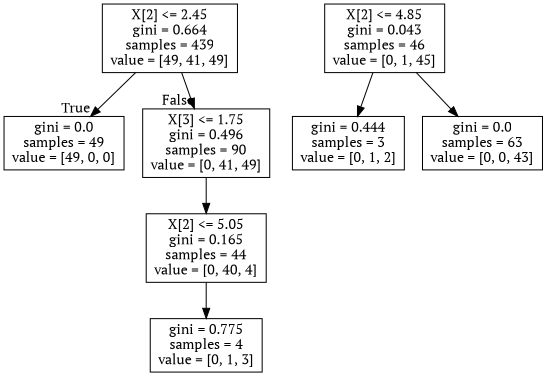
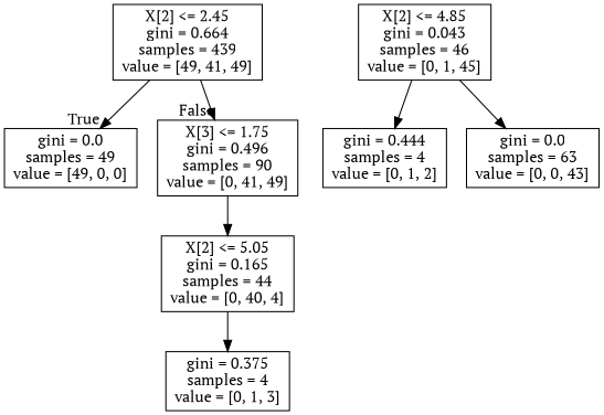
  digraph {
    fontname="PT Serif"
    node [fontname="PT Serif" shape=box]
    edge [fontname="PT Serif"]
    n1 [label="X[2] <= 2.45\ngini = 0.664\nsamples = 439\nvalue = [49, 41, 49]"]
    n2 [label="gini = 0.0\nsamples = 49\nvalue = [49, 0, 0]"]
    n3 [label="X[3] <= 1.75\ngini = 0.496\nsamples = 90\nvalue = [0, 41, 49]"]
    n4 [label="X[2] <= 5.05\ngini = 0.165\nsamples = 44\nvalue = [0, 40, 4]"]
-   n5 [label="gini = 0.775\nsamples = 4\nvalue = [0, 1, 3]"]
+   n5 [label="gini = 0.375\nsamples = 4\nvalue = [0, 1, 3]"]
    n6 [label="X[2] <= 4.85\ngini = 0.043\nsamples = 46\nvalue = [0, 1, 45]"]
-   n7 [label="gini = 0.444\nsamples = 3\nvalue = [0, 1, 2]"]
+   n7 [label="gini = 0.444\nsamples = 4\nvalue = [0, 1, 2]"]
    n8 [label="gini = 0.0\nsamples = 63\nvalue = [0, 0, 43]"]
    n1 -> n2 [headlabel=True labelangle=45 labeldistance=2.5]
    n1 -> n3 [headlabel=False labelangle=-45 labeldistance=2.5]
    n3 -> n4
    n4 -> n5
    n6 -> n7
    n6 -> n8
  }
